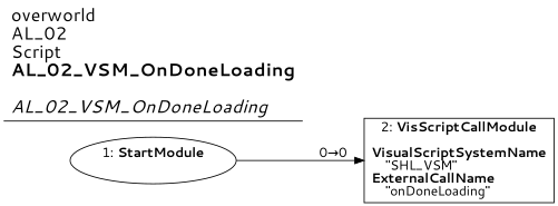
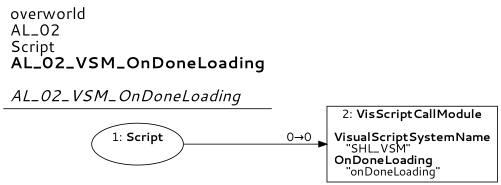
  digraph {
    fontname="Segoe UI"
    splines=spline
    rankdir=LR
    node [fontname="Segoe UI"]
-   n1 [label=<1: <b>StartModule</b><br/><br/>> shape=oval]
-   n2 [label=<2: <b>VisScriptCallModule</b><br/><br/><b>VisualScriptSystemName</b><br align="left"/>    &quot;SHL_VSM&quot;<br align="left"/><b>ExternalCallName</b><br align="left"/>    &quot;onDoneLoading&quot;<br align="left"/>> shape=box]
+   n1 [label=<1: <b>Script</b><br/><br/>> shape=oval]
+   n2 [label=<2: <b>VisScriptCallModule</b><br/><br/><b>VisualScriptSystemName</b><br align="left"/>    &quot;SHL_VSM&quot;<br align="left"/><b>OnDoneLoading</b><br align="left"/>    &quot;onDoneLoading&quot;<br align="left"/>> shape=box]
    n3 [label=<<font point-size="20">overworld<br align="left"/>AL_02<br align="left"/>Script<br align="left"/><b>AL_02_VSM_OnDoneLoading</b><br align="left"/><br/><i>AL_02_VSM_OnDoneLoading</i><br align="left"/></font>> shape=underline]
    n1 -> n2 [fontname="Segoe UI" label="0→0"]
  }
